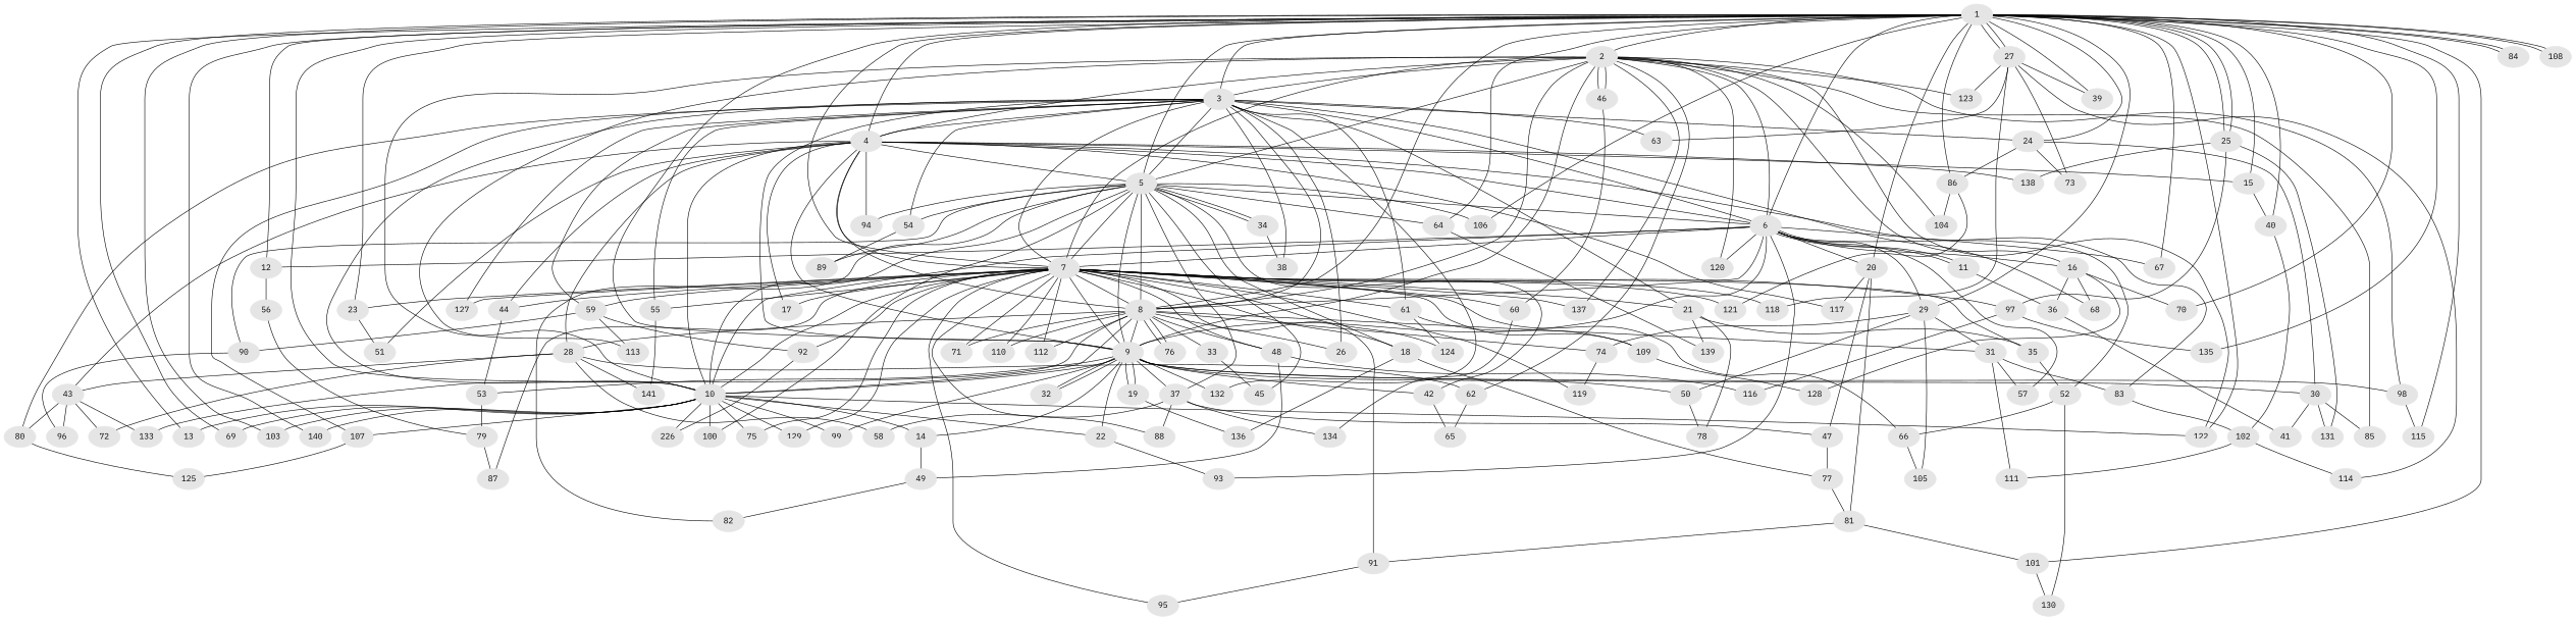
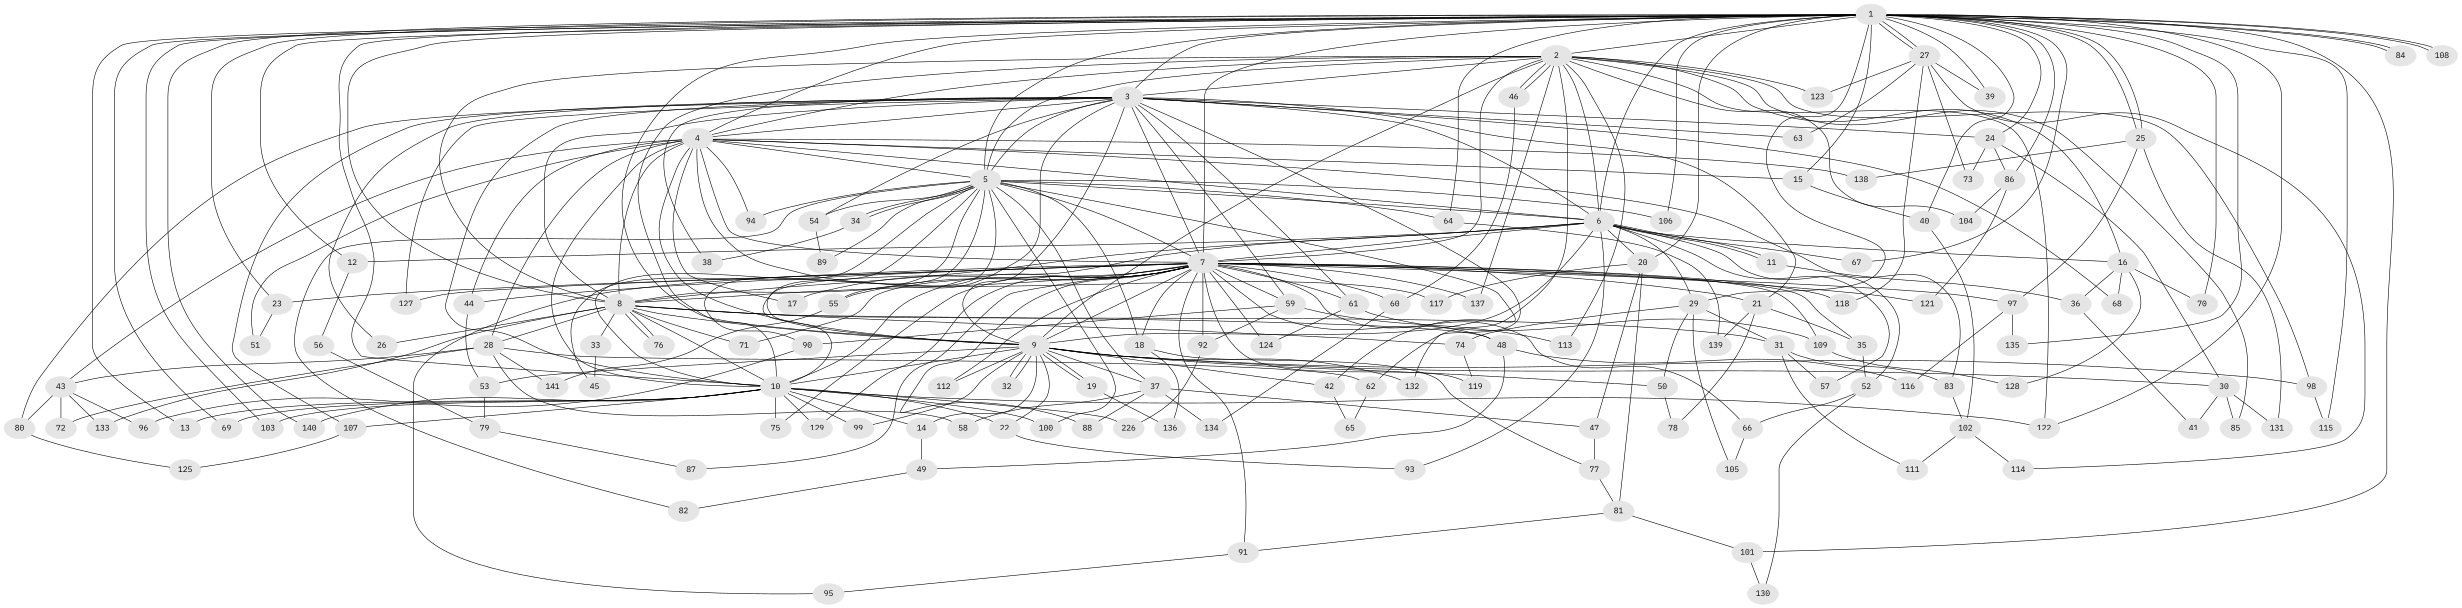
  graph {
    fontname="IBM Plex Mono"
    node [color=gray90 fontname="IBM Plex Mono" style=filled]
    edge [fontname="IBM Plex Mono"]
    1
    2
    3
    4
    5
    6
    7
    8
    9
    10
    12
    13
    15
    20
    23
    24
    25
    27
    29
    39
    40
    64
    67
    69
    70
    84
    86
    101
    103
    106
    108
    115
    122
    135
    140
    16
    46
    62
    85
    98
    104
    113
-   120
    123
    137
    21
    26
    38
    54
    55
    59
    61
    63
    68
    80
    107
    127
    132
    17
    28
    43
    44
    51
    83
    94
    117
    138
    18
    34
    37
    42
    45
    82
    89
    90
    100
    11
    52
    57
    93
    35
    48
    60
    66
    71
    75
    87
    88
    91
    92
    95
    97
    109
-   110
    112
    118
    119
    121
    124
    129
    33
    31
    74
    76
    133
    14
    19
    22
    30
    32
    50
    53
    99
    n114 [label=226]
    56
    47
    81
    73
    131
    114
    105
    102
    139
    130
    36
    128
    65
    78
    141
    125
    58
    72
    96
    77
    136
    134
    49
    116
    111
    41
    79
    1 -- 2
    1 -- 3
    1 -- 4
    1 -- 5
    1 -- 6
    1 -- 7
    1 -- 8
    1 -- 9
    1 -- 10
    1 -- 12
    1 -- 13
    1 -- 15
    1 -- 20
    1 -- 23
    1 -- 24
    1 -- 25
    1 -- 25
    1 -- 27
    1 -- 27
    1 -- 29
    1 -- 39
    1 -- 40
    1 -- 64
    1 -- 67
    1 -- 69
    1 -- 70
    1 -- 84
    1 -- 84
    1 -- 86
    1 -- 101
    1 -- 103
    1 -- 106
    1 -- 108
    1 -- 108
    1 -- 115
    1 -- 122
    1 -- 135
    1 -- 140
    2 -- 3
    2 -- 4
    2 -- 5
    2 -- 6
    2 -- 7
    2 -- 8
    2 -- 9
    2 -- 10
    2 -- 122
    2 -- 16
    2 -- 46
    2 -- 46
    2 -- 62
    2 -- 85
    2 -- 98
    2 -- 104
    2 -- 113
-   2 -- 120
    2 -- 123
    2 -- 137
    3 -- 4
    3 -- 5
    3 -- 6
    3 -- 7
    3 -- 8
    3 -- 9
    3 -- 10
    3 -- 24
    3 -- 21
    3 -- 26
    3 -- 38
    3 -- 54
    3 -- 55
    3 -- 59
    3 -- 61
    3 -- 63
    3 -- 68
    3 -- 80
    3 -- 107
    3 -- 127
    3 -- 132
    4 -- 5
    4 -- 6
    4 -- 7
    4 -- 8
    4 -- 9
    4 -- 10
    4 -- 15
    4 -- 17
    4 -- 28
    4 -- 43
    4 -- 44
    4 -- 51
    4 -- 83
    4 -- 94
    4 -- 117
    4 -- 138
    5 -- 6
    5 -- 7
    5 -- 8
    5 -- 9
    5 -- 10
    5 -- 64
    5 -- 106
    5 -- 54
    5 -- 94
    5 -- 18
    5 -- 34
    5 -- 34
    5 -- 37
    5 -- 42
    5 -- 45
    5 -- 82
    5 -- 89
    5 -- 90
    5 -- 100
    6 -- 7
    6 -- 8
    6 -- 9
    6 -- 10
    6 -- 12
    6 -- 20
    6 -- 29
    6 -- 67
    6 -- 16
-   6 -- 120
    6 -- 11
    6 -- 11
    6 -- 52
    6 -- 57
    6 -- 93
    7 -- 8
    7 -- 9
    7 -- 10
    7 -- 23
    7 -- 137
    7 -- 21
    7 -- 55
    7 -- 59
    7 -- 61
    7 -- 127
    7 -- 17
    7 -- 44
    7 -- 18
    7 -- 35
    7 -- 48
    7 -- 60
    7 -- 66
    7 -- 71
    7 -- 75
    7 -- 87
    7 -- 88
    7 -- 91
    7 -- 92
    7 -- 95
    7 -- 97
    7 -- 109
-   7 -- 110
    7 -- 112
    7 -- 118
    7 -- 119
    7 -- 121
    7 -- 124
    7 -- 129
    8 -- 9
    8 -- 10
    8 -- 26
    8 -- 28
    8 -- 48
    8 -- 71
-   8 -- 110
-   8 -- 112
+   9 -- 112
    8 -- 33
    8 -- 31
    8 -- 74
    8 -- 76
    8 -- 76
    8 -- 133
    9 -- 10
    9 -- 98
    9 -- 132
    9 -- 37
    9 -- 42
    9 -- 14
    9 -- 19
    9 -- 19
    9 -- 22
    9 -- 30
    9 -- 32
    9 -- 32
    9 -- 50
    9 -- 53
    9 -- 99
    10 -- 13
    10 -- 69
    10 -- 103
    10 -- 122
    10 -- 140
    10 -- 107
    10 -- 100
    10 -- 75
    10 -- 129
    10 -- 14
    10 -- 22
    10 -- 99
    10 -- n114
    12 -- 56
    15 -- 40
    20 -- 117
    20 -- 47
    20 -- 81
    23 -- 51
    24 -- 86
    24 -- 30
    24 -- 73
    25 -- 138
    25 -- 97
    25 -- 131
    27 -- 39
    27 -- 123
    27 -- 63
    27 -- 118
    27 -- 73
    27 -- 114
    29 -- 31
    29 -- 74
    29 -- 50
    29 -- 105
    40 -- 102
    64 -- 139
    86 -- 104
    86 -- 121
    101 -- 130
    16 -- 70
    16 -- 68
    16 -- 36
    16 -- 128
    46 -- 60
    62 -- 65
    98 -- 115
    21 -- 35
    21 -- 139
    21 -- 78
    54 -- 89
    55 -- 141
    59 -- 113
    59 -- 90
    59 -- 92
    61 -- 109
    61 -- 124
    80 -- 125
    107 -- 125
    28 -- 62
    28 -- 43
    28 -- 141
    28 -- 58
    28 -- 72
    43 -- 80
    43 -- 133
    43 -- 72
    43 -- 96
    44 -- 53
    83 -- 102
    18 -- 77
    18 -- 136
    34 -- 38
    37 -- 88
    37 -- 47
    37 -- 58
    37 -- 134
    42 -- 65
    90 -- 96
    11 -- 36
    52 -- 66
    52 -- 130
    35 -- 52
    48 -- 49
    48 -- 116
    60 -- 134
    66 -- 105
    91 -- 95
    92 -- n114
    97 -- 135
    97 -- 116
    109 -- 128
    33 -- 45
    31 -- 83
    31 -- 57
    31 -- 111
    74 -- 119
    14 -- 49
    19 -- 136
    22 -- 93
    30 -- 85
    30 -- 131
    30 -- 41
    50 -- 78
    53 -- 79
    56 -- 79
    47 -- 77
    81 -- 101
    81 -- 91
    102 -- 114
    102 -- 111
    36 -- 41
    77 -- 81
    49 -- 82
    79 -- 87
  }
